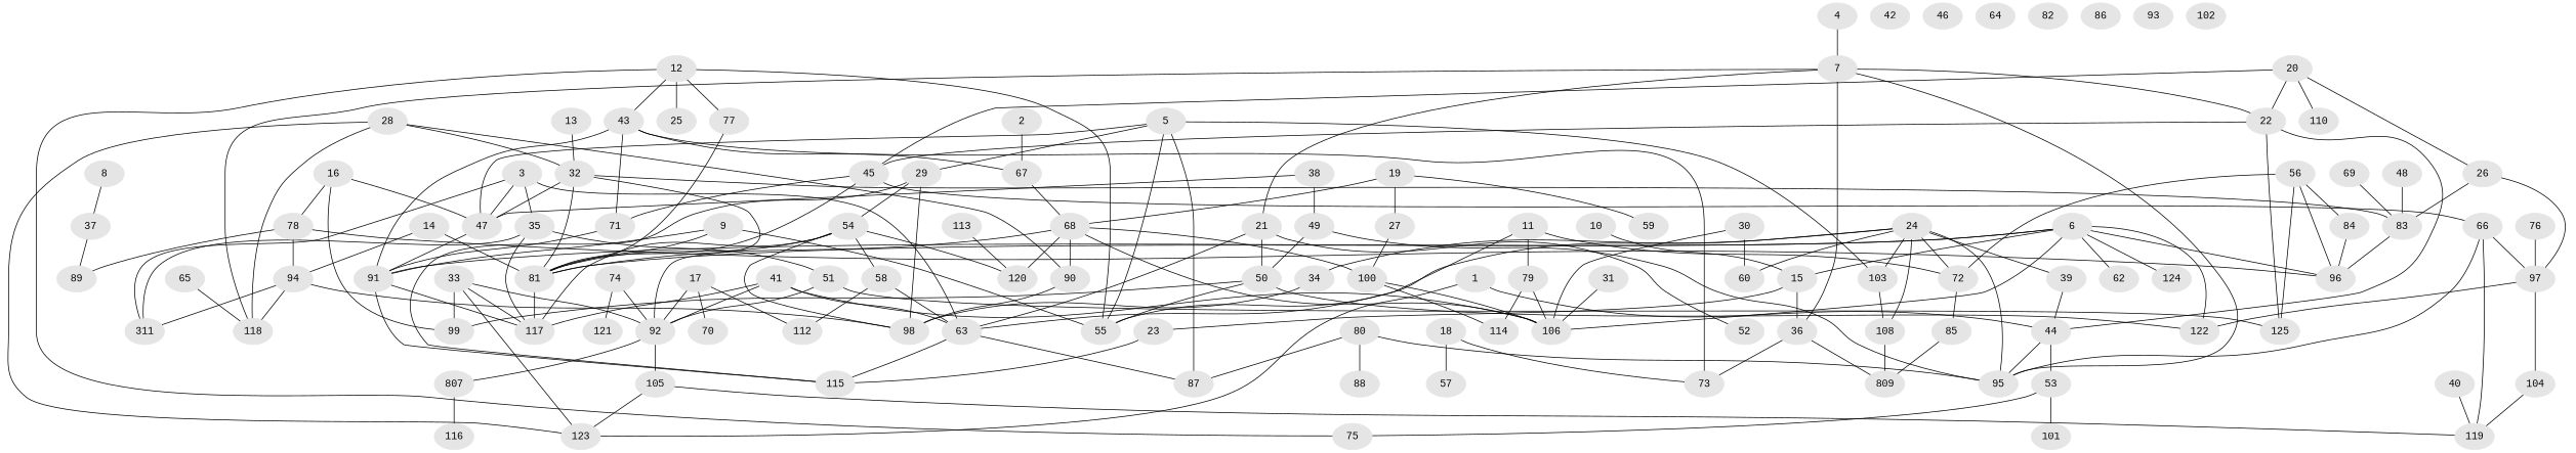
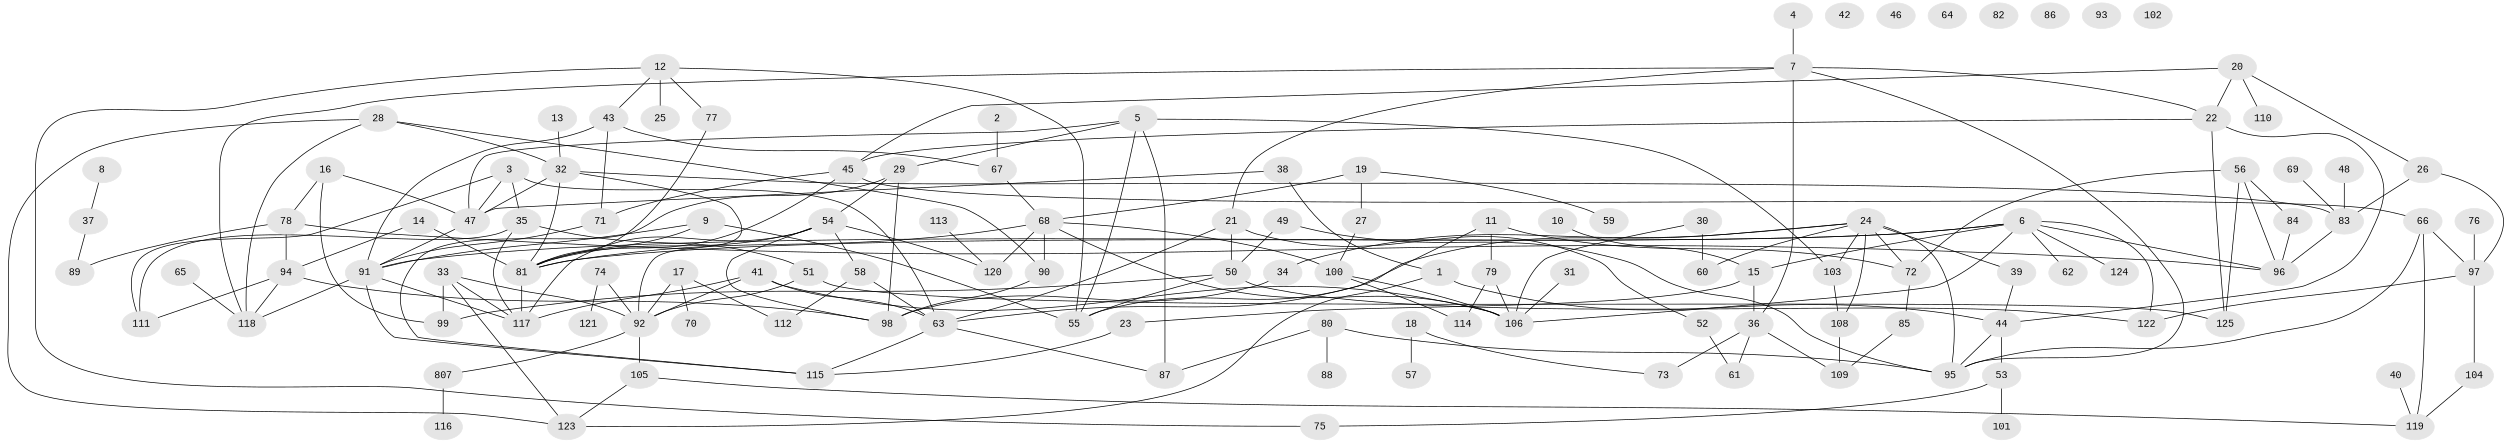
  graph {
    fontname="Liberation Mono"
    node [color=gray90 fontname="Liberation Mono" style=filled]
    edge [fontname="Liberation Mono"]
    1
    44
    123
    95
    53
    2
    67
    68
    3
    35
    47
    63
-   111 [label=311]
+   111
    117
    51
    91
    87
    115
    4
    7
    21
    22
    118
    36
    5
    29
    55
    103
    54
    98
    108
    6
    15
    62
    81
    96
    106
    122
    124
    23
    50
    52
    45
    125
    8
    37
    89
    9
    10
    11
    72
    79
    85
    114
    12
    25
    43
    75
    77
    73
    71
    13
    32
    92
    83
    14
    94
-   109 [label=809]
+   61
+   109
    16
    78
    99
    17
    70
    112
    105
    n77 [label=807]
    18
    57
    19
    27
    59
    100
    90
    120
    20
    26
    110
    97
    66
    24
    34
    39
    60
    104
    28
    58
    30
    31
    33
    38
    49
    40
    119
    41
    42
    101
    46
    48
    56
    84
    64
    65
    69
    74
    121
    76
    80
    88
    82
    86
    116
    93
    102
    113
    1 -- 44
    1 -- 123
    44 -- 95
    44 -- 53
    53 -- 75
    53 -- 101
    2 -- 67
    67 -- 68
    68 -- 81
    68 -- 106
    68 -- 100
    68 -- 90
    68 -- 120
    3 -- 35
    3 -- 47
    3 -- 63
    3 -- 111
    35 -- 111
    35 -- 117
    35 -- 51
    47 -- 91
    63 -- 87
    63 -- 115
    51 -- 125
    51 -- 92
    91 -- 117
    91 -- 115
+   91 -- 118
    4 -- 7
    7 -- 95
    7 -- 21
    7 -- 22
    7 -- 118
    7 -- 36
    21 -- 63
    21 -- 50
    21 -- 52
    22 -- 44
    22 -- 45
    22 -- 125
    36 -- 73
+   36 -- 61
    36 -- 109
    5 -- 47
    5 -- 87
    5 -- 29
    5 -- 55
    5 -- 103
    29 -- 115
    29 -- 54
    29 -- 98
    103 -- 108
    54 -- 117
    54 -- 98
    54 -- 81
    54 -- 120
    54 -- 58
    108 -- 109
    6 -- 91
    6 -- 15
    6 -- 62
    6 -- 81
    6 -- 96
    6 -- 106
    6 -- 122
    6 -- 124
    15 -- 36
    15 -- 23
    81 -- 117
    23 -- 115
    50 -- 55
    50 -- 122
    50 -- 99
+   52 -- 61
    45 -- 81
    45 -- 71
    45 -- 66
    8 -- 37
    37 -- 89
    9 -- 91
    9 -- 55
    9 -- 81
    10 -- 15
    11 -- 55
    11 -- 72
    11 -- 79
    72 -- 85
    79 -- 106
    79 -- 114
    85 -- 109
    12 -- 55
    12 -- 25
    12 -- 43
    12 -- 75
    12 -- 77
    43 -- 67
    43 -- 91
-   43 -- 73
    43 -- 71
    77 -- 81
    71 -- 91
    13 -- 32
    32 -- 47
    32 -- 81
    32 -- 92
    32 -- 83
    92 -- 105
    92 -- n77
    83 -- 96
    14 -- 81
    14 -- 94
    94 -- 111
    94 -- 118
    94 -- 98
    16 -- 47
    16 -- 78
    16 -- 99
    78 -- 96
    78 -- 89
    78 -- 94
    17 -- 92
    17 -- 70
    17 -- 112
    105 -- 123
    105 -- 119
    n77 -- 116
    18 -- 73
    18 -- 57
    19 -- 68
    19 -- 27
    19 -- 59
    27 -- 100
    100 -- 106
    100 -- 114
    90 -- 98
    20 -- 22
    20 -- 45
    20 -- 26
    20 -- 110
    26 -- 83
    26 -- 97
    97 -- 122
    97 -- 104
    66 -- 95
    66 -- 97
    66 -- 119
    24 -- 95
    24 -- 63
    24 -- 103
    24 -- 108
    24 -- 72
    24 -- 34
    24 -- 39
    24 -- 60
    34 -- 98
    39 -- 44
    104 -- 119
    28 -- 123
    28 -- 118
    28 -- 32
    28 -- 90
    58 -- 63
    58 -- 112
    30 -- 106
    30 -- 60
    31 -- 106
    33 -- 123
    33 -- 117
    33 -- 92
    33 -- 99
    38 -- 47
-   38 -- 49
+   38 -- 1
    49 -- 95
    49 -- 50
    40 -- 119
    41 -- 63
    41 -- 117
    41 -- 106
    41 -- 92
    48 -- 83
    56 -- 96
    56 -- 125
    56 -- 72
    56 -- 84
    84 -- 96
    65 -- 118
    69 -- 83
    74 -- 92
    74 -- 121
    76 -- 97
    80 -- 95
    80 -- 87
    80 -- 88
    113 -- 120
  }
